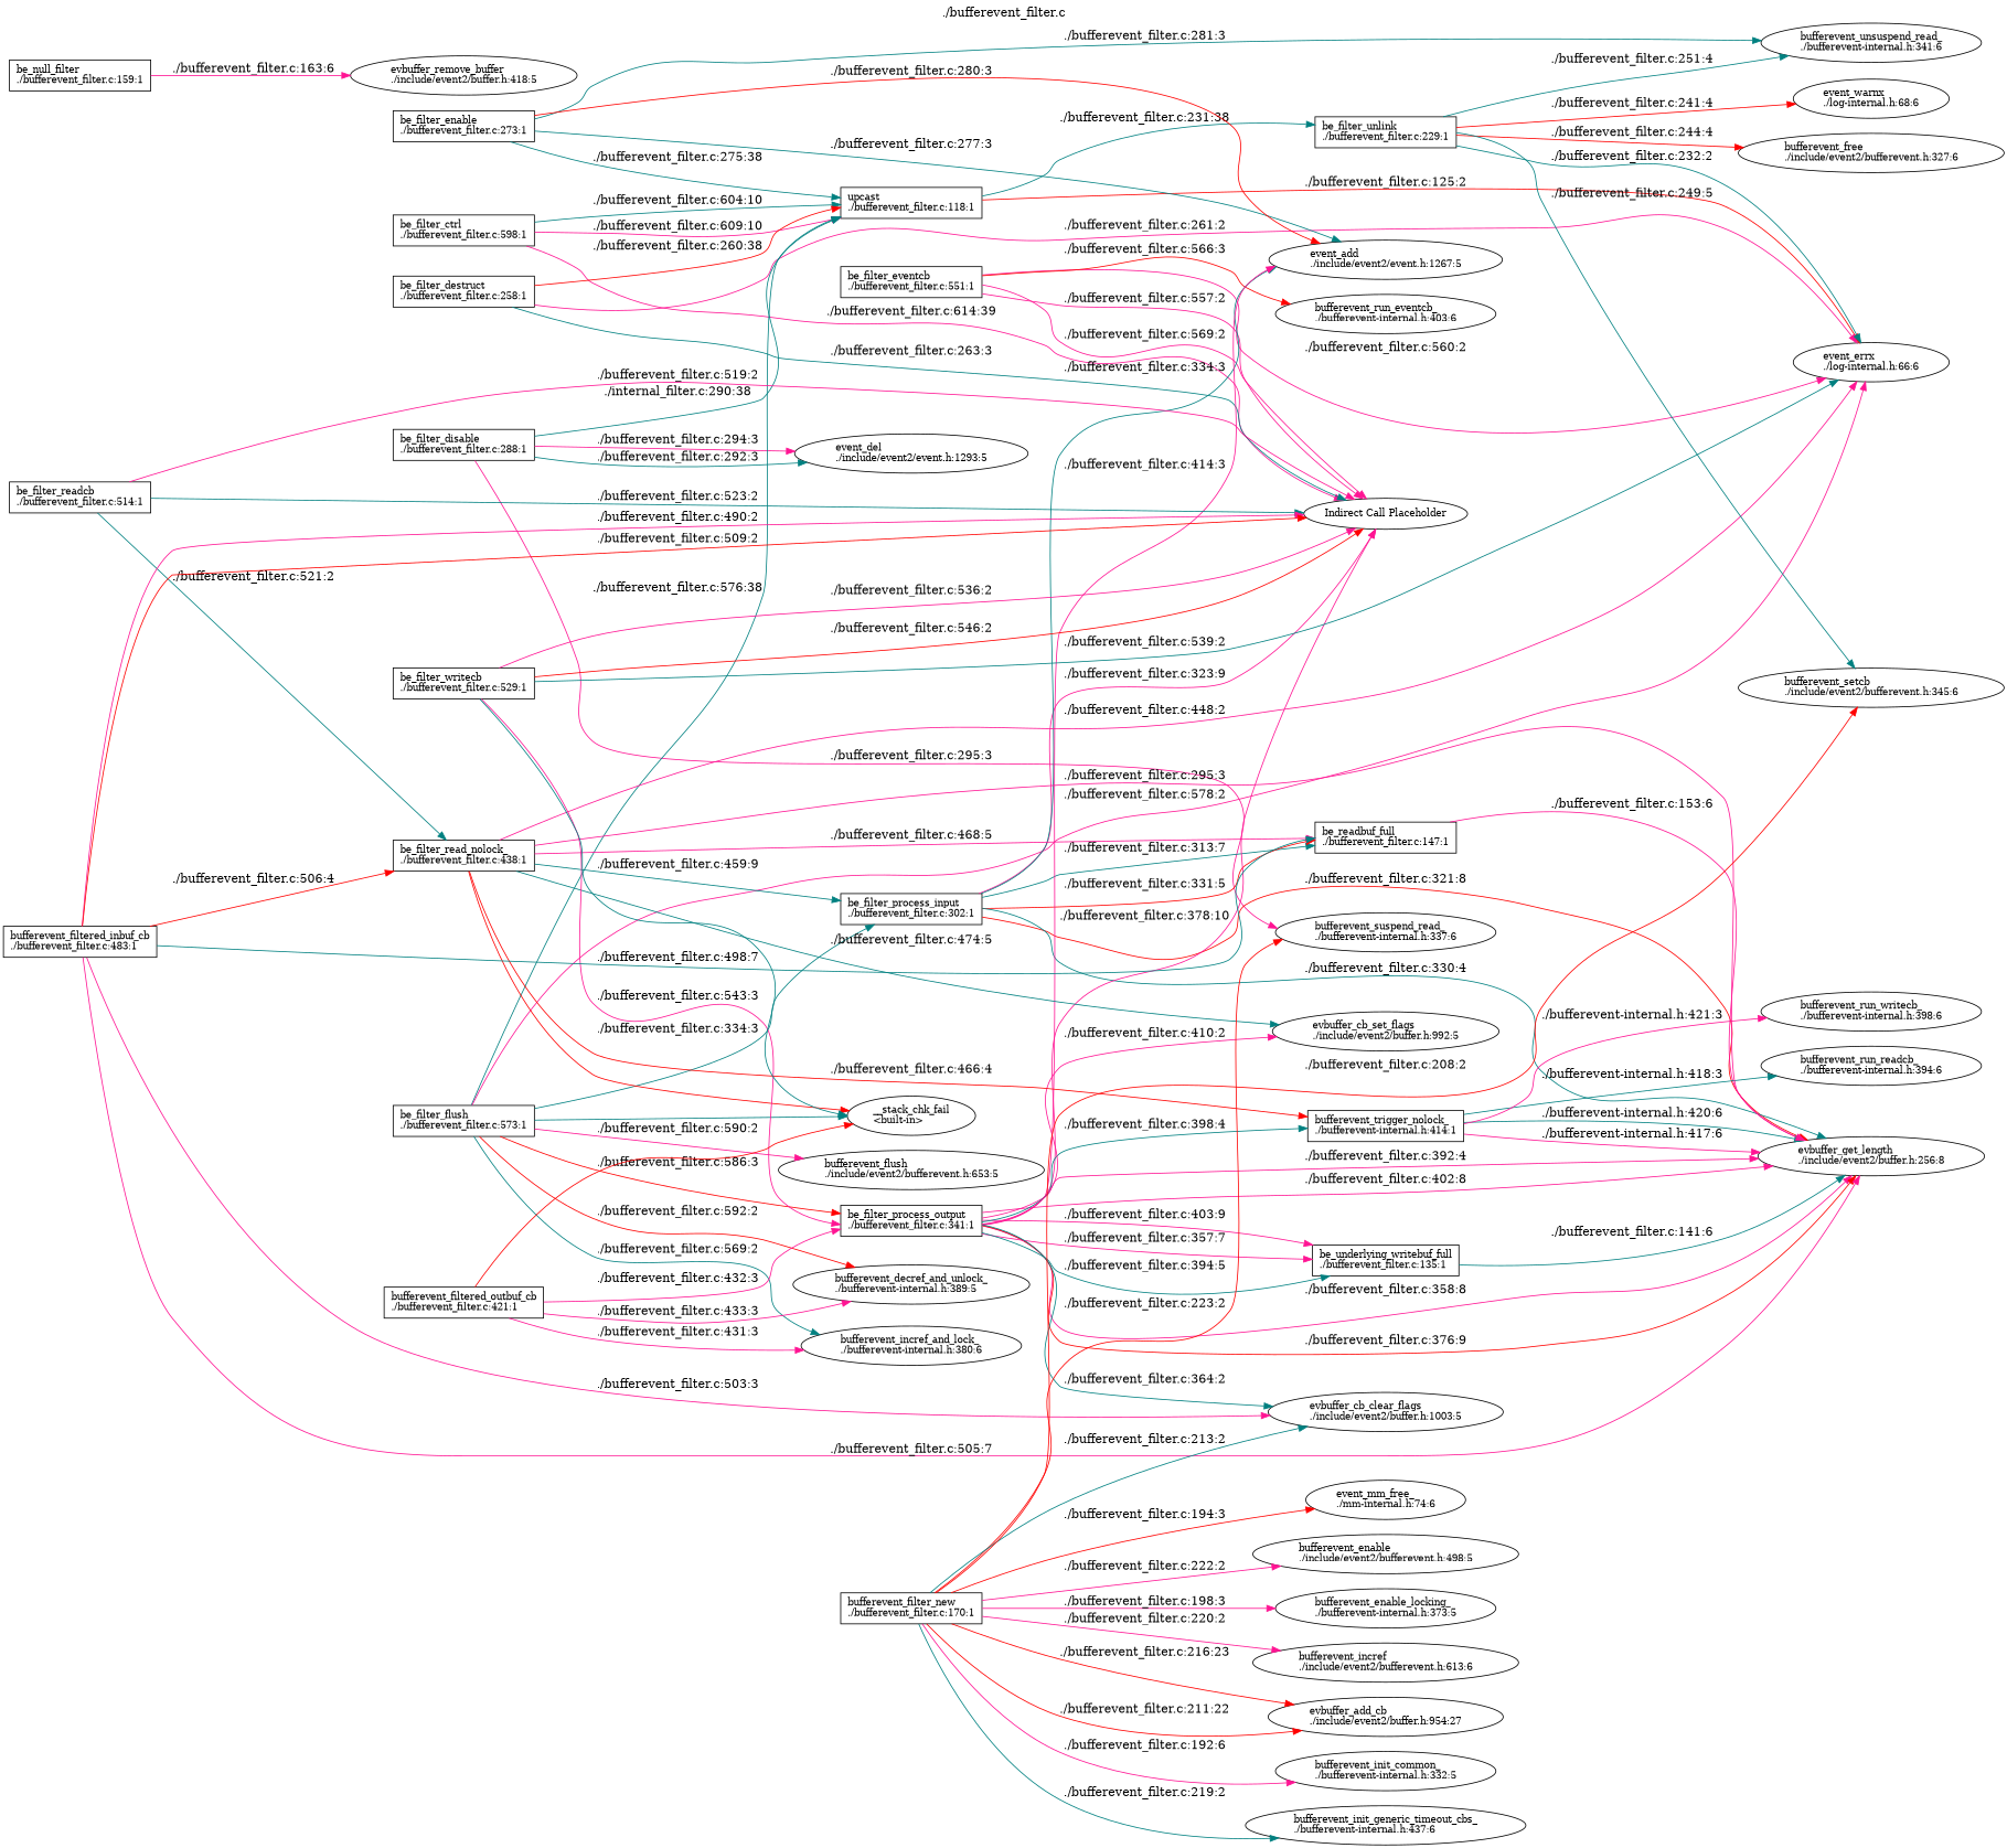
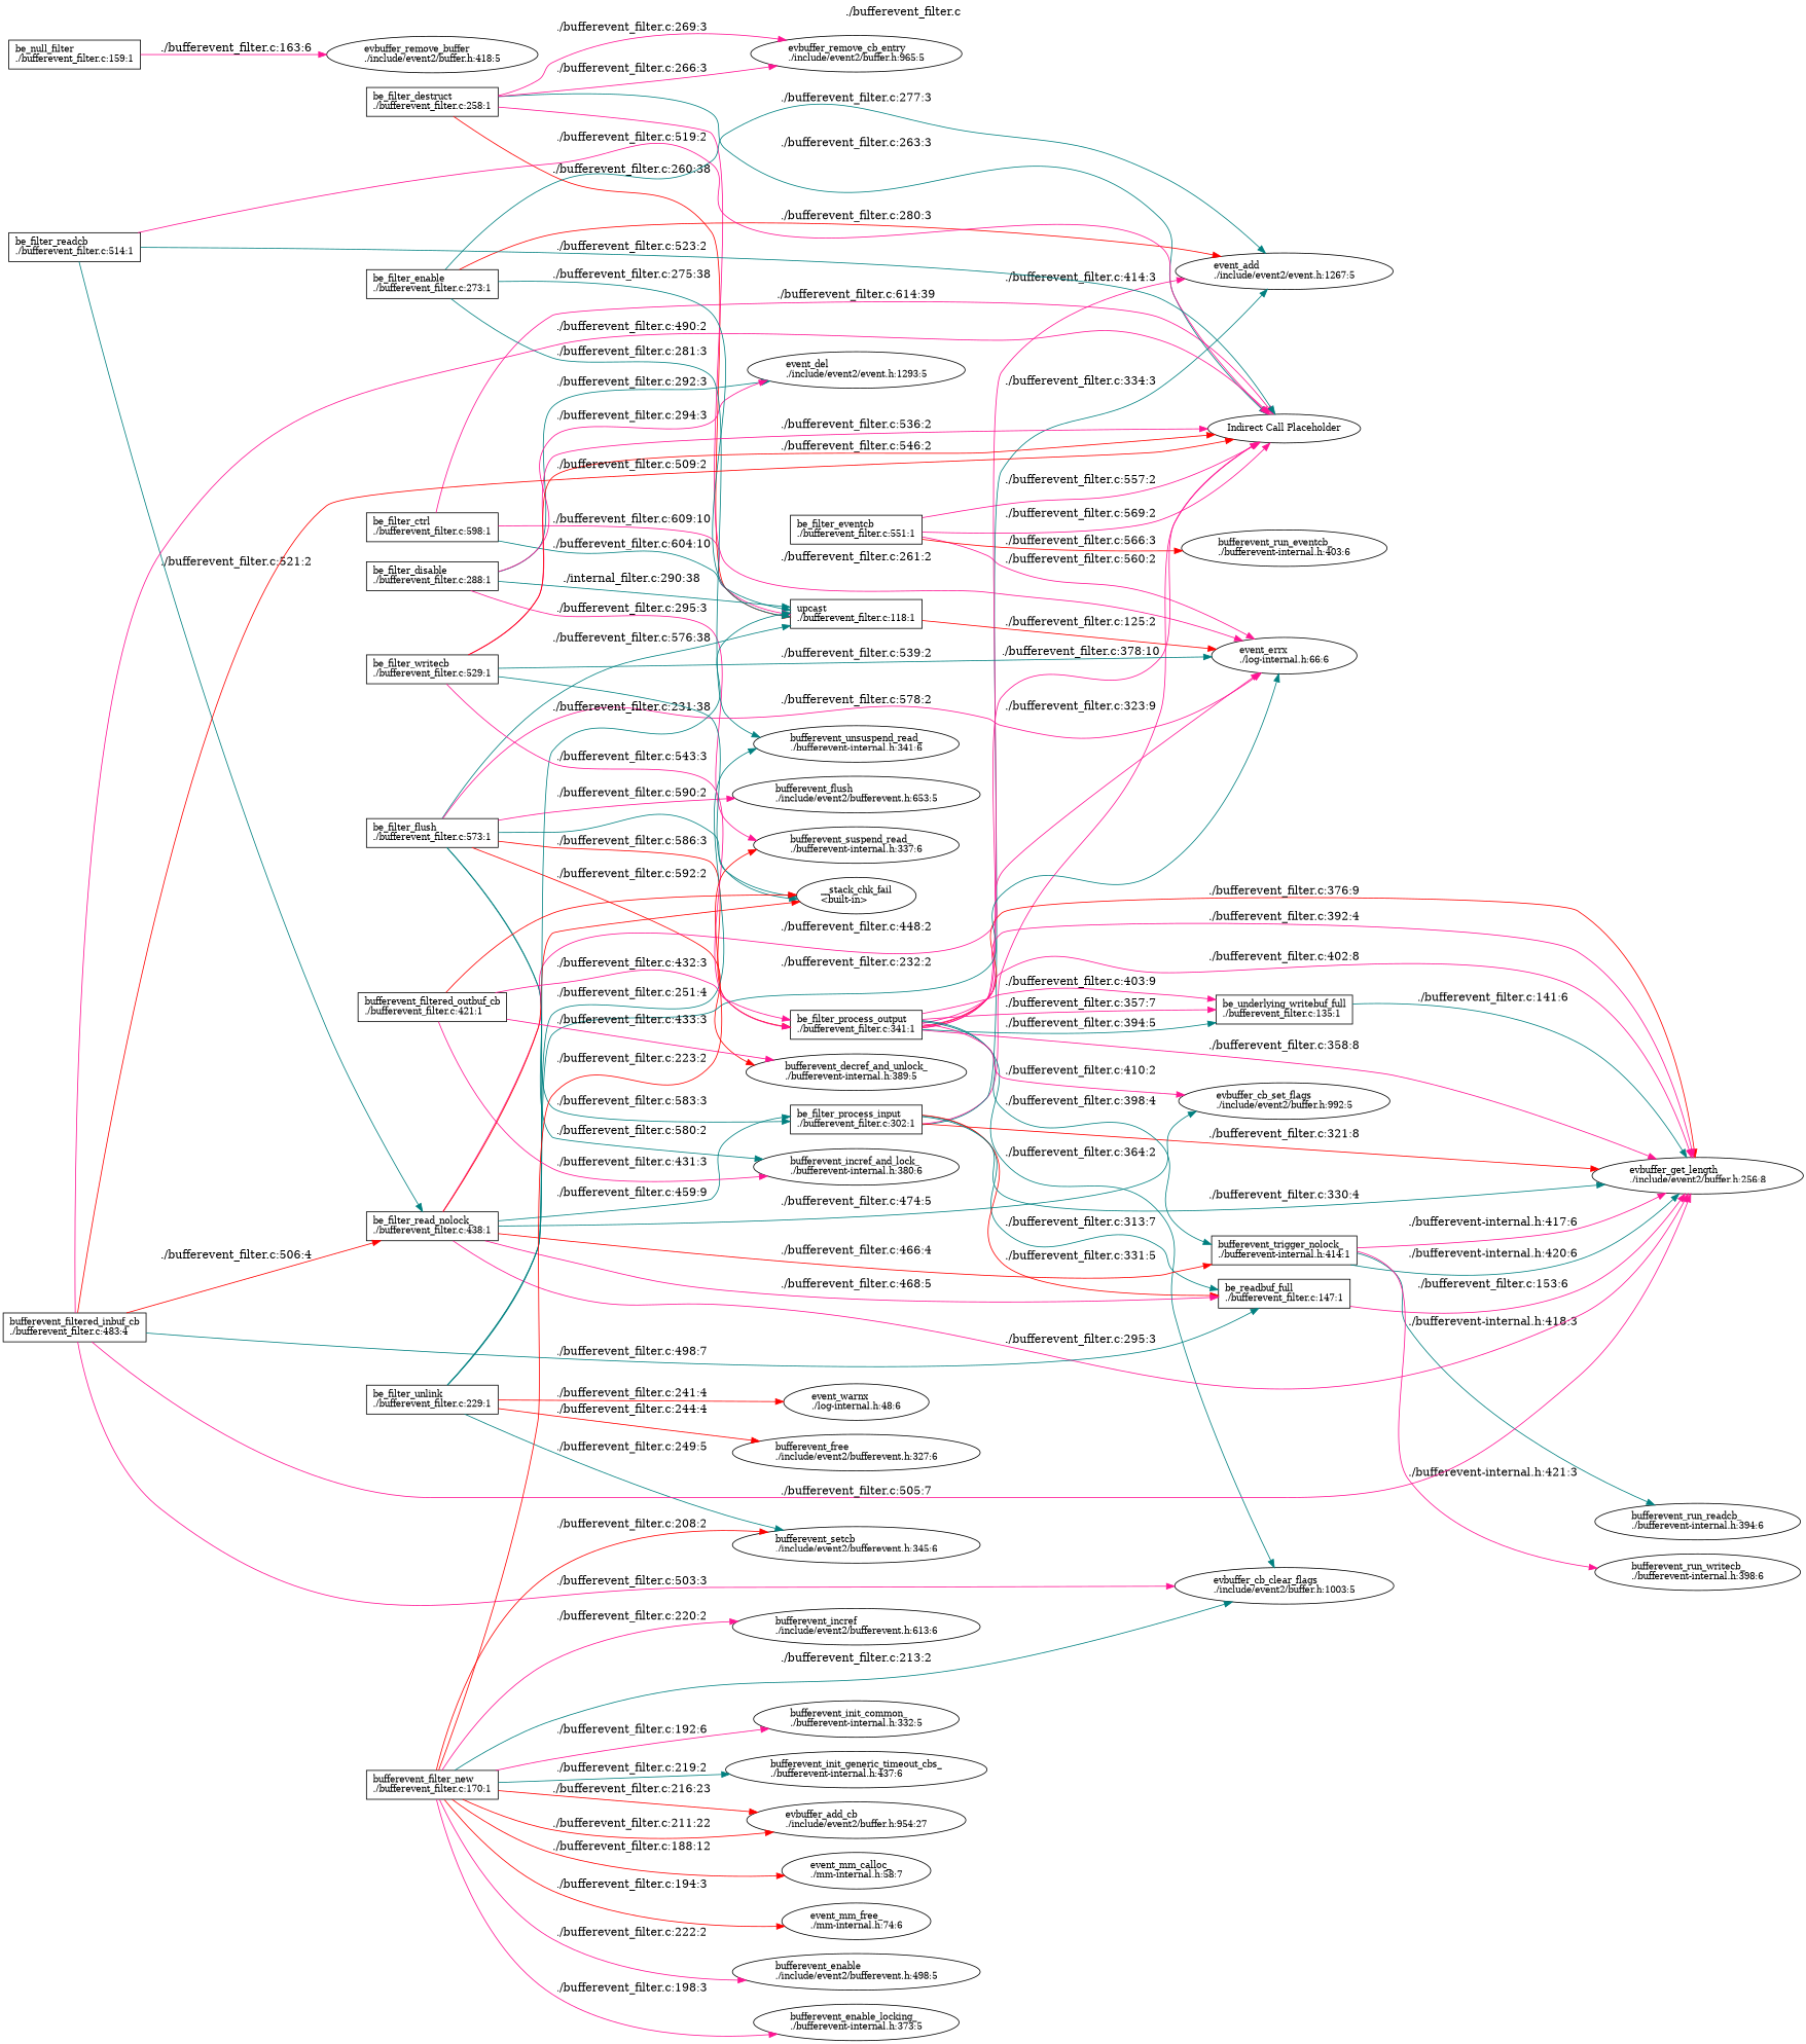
  digraph {
    label="./bufferevent_filter.c"
    labelloc=top
    rankdir=LR
    node [fillcolor=white fontsize=11 shape=ellipse style=filled]
    edge [arrowhead=normal color=deeppink fontcolor="#000000"]
    n1 [label="be_filter_ctrl\l./bufferevent_filter.c:598:1\l" shape=box]
    n2 [label="upcast\l./bufferevent_filter.c:118:1\l" shape=box]
    n3 [label="Indirect Call Placeholder\l"]
    n4 [label="event_errx\l./log-internal.h:66:6\l"]
    n5 [label="be_filter_destruct\l./bufferevent_filter.c:258:1\l" shape=box]
+   n6 [label="evbuffer_remove_cb_entry\l./include/event2/buffer.h:965:5\l"]
    n7 [label="be_filter_disable\l./bufferevent_filter.c:288:1\l" shape=box]
    n8 [label="bufferevent_suspend_read_\l./bufferevent-internal.h:337:6\l"]
    n9 [label="event_del\l./include/event2/event.h:1293:5\l"]
    n10 [label="be_filter_enable\l./bufferevent_filter.c:273:1\l" shape=box]
    n11 [label="bufferevent_unsuspend_read_\l./bufferevent-internal.h:341:6\l"]
    n12 [label="event_add\l./include/event2/event.h:1267:5\l"]
    n13 [label="be_filter_eventcb\l./bufferevent_filter.c:551:1\l" shape=box]
    n14 [label="bufferevent_run_eventcb_\l./bufferevent-internal.h:403:6\l"]
    n15 [label="be_filter_flush\l./bufferevent_filter.c:573:1\l" shape=box]
    n16 [label="be_filter_process_input\l./bufferevent_filter.c:302:1\l" shape=box]
    n17 [label="be_filter_process_output\l./bufferevent_filter.c:341:1\l" shape=box]
    n18 [label="__stack_chk_fail\l<built-in>\l"]
    n19 [label="bufferevent_decref_and_unlock_\l./bufferevent-internal.h:389:5\l"]
    n20 [label="bufferevent_flush\l./include/event2/bufferevent.h:653:5\l"]
    n21 [label="bufferevent_incref_and_lock_\l./bufferevent-internal.h:380:6\l"]
    n22 [label="be_readbuf_full\l./bufferevent_filter.c:147:1\l" shape=box]
    n23 [label="evbuffer_get_length\l./include/event2/buffer.h:256:8\l"]
    n24 [label="be_underlying_writebuf_full\l./bufferevent_filter.c:135:1\l" shape=box]
    n25 [label="bufferevent_trigger_nolock_\l./bufferevent-internal.h:414:1\l" shape=box]
    n26 [label="evbuffer_cb_clear_flags\l./include/event2/buffer.h:1003:5\l"]
    n27 [label="evbuffer_cb_set_flags\l./include/event2/buffer.h:992:5\l"]
    n28 [label="bufferevent_run_readcb_\l./bufferevent-internal.h:394:6\l"]
    n29 [label="bufferevent_run_writecb_\l./bufferevent-internal.h:398:6\l"]
    n30 [label="be_filter_read_nolock_\l./bufferevent_filter.c:438:1\l" shape=box]
    n31 [label="be_filter_readcb\l./bufferevent_filter.c:514:1\l" shape=box]
    n32 [label="be_filter_unlink\l./bufferevent_filter.c:229:1\l" shape=box]
    n33 [label="bufferevent_free\l./include/event2/bufferevent.h:327:6\l"]
    n34 [label="bufferevent_setcb\l./include/event2/bufferevent.h:345:6\l"]
-   n35 [label="event_warnx\l./log-internal.h:68:6\l"]
+   n35 [label="event_warnx\l./log-internal.h:48:6\l"]
    n36 [label="be_filter_writecb\l./bufferevent_filter.c:529:1\l" shape=box]
    n37 [label="be_null_filter\l./bufferevent_filter.c:159:1\l" shape=box]
    n38 [label="evbuffer_remove_buffer\l./include/event2/buffer.h:418:5\l"]
-   n39 [label="bufferevent_filtered_inbuf_cb\l./bufferevent_filter.c:483:1\l" shape=box]
+   n39 [label="bufferevent_filtered_inbuf_cb\l./bufferevent_filter.c:483:4\l" shape=box]
    n40 [label="bufferevent_filtered_outbuf_cb\l./bufferevent_filter.c:421:1\l" shape=box]
    n41 [label="bufferevent_enable\l./include/event2/bufferevent.h:498:5\l"]
    n42 [label="bufferevent_enable_locking_\l./bufferevent-internal.h:373:5\l"]
    n43 [label="bufferevent_filter_new\l./bufferevent_filter.c:170:1\l" shape=box]
    n44 [label="bufferevent_incref\l./include/event2/bufferevent.h:613:6\l"]
    n45 [label="bufferevent_init_common_\l./bufferevent-internal.h:332:5\l"]
    n46 [label="bufferevent_init_generic_timeout_cbs_\l./bufferevent-internal.h:437:6\l"]
    n47 [label="evbuffer_add_cb\l./include/event2/buffer.h:954:27\l"]
+   n48 [label="event_mm_calloc_\l./mm-internal.h:58:7\l"]
    n49 [label="event_mm_free_\l./mm-internal.h:74:6\l"]
    n1 -> n2 [color=teal label="./bufferevent_filter.c:604:10"]
    n1 -> n2 [label="./bufferevent_filter.c:609:10"]
    n1 -> n3 [label="./bufferevent_filter.c:614:39"]
    n2 -> n4 [color=red label="./bufferevent_filter.c:125:2"]
    n5 -> n2 [color=red label="./bufferevent_filter.c:260:38"]
    n5 -> n3 [color=teal label="./bufferevent_filter.c:263:3"]
    n5 -> n4 [label="./bufferevent_filter.c:261:2"]
+   n5 -> n6 [label="./bufferevent_filter.c:266:3"]
+   n5 -> n6 [label="./bufferevent_filter.c:269:3"]
    n7 -> n2 [color=teal label="./internal_filter.c:290:38"]
    n7 -> n8 [label="./bufferevent_filter.c:295:3"]
    n7 -> n9 [color=teal label="./bufferevent_filter.c:292:3"]
    n7 -> n9 [label="./bufferevent_filter.c:294:3"]
    n10 -> n2 [color=teal label="./bufferevent_filter.c:275:38"]
    n10 -> n11 [color=teal label="./bufferevent_filter.c:281:3"]
    n10 -> n12 [color=teal label="./bufferevent_filter.c:277:3"]
    n10 -> n12 [color=red label="./bufferevent_filter.c:280:3"]
    n13 -> n3 [label="./bufferevent_filter.c:557:2"]
    n13 -> n3 [label="./bufferevent_filter.c:569:2"]
    n13 -> n4 [label="./bufferevent_filter.c:560:2"]
    n13 -> n14 [color=red label="./bufferevent_filter.c:566:3"]
    n15 -> n2 [color=teal label="./bufferevent_filter.c:576:38"]
    n15 -> n4 [label="./bufferevent_filter.c:578:2"]
-   n15 -> n16 [color=teal label="./bufferevent_filter.c:334:3"]
+   n15 -> n16 [color=teal label="./bufferevent_filter.c:583:3"]
    n15 -> n17 [color=red label="./bufferevent_filter.c:586:3"]
    n15 -> n18 [color=teal fontcolor=""]
    n15 -> n19 [color=red label="./bufferevent_filter.c:592:2"]
    n15 -> n20 [label="./bufferevent_filter.c:590:2"]
-   n15 -> n21 [color=teal label="./bufferevent_filter.c:569:2"]
+   n15 -> n21 [color=teal label="./bufferevent_filter.c:580:2"]
    n16 -> n3 [label="./bufferevent_filter.c:323:9"]
    n16 -> n12 [color=teal label="./bufferevent_filter.c:334:3"]
    n16 -> n22 [color=teal label="./bufferevent_filter.c:313:7"]
    n16 -> n22 [color=red label="./bufferevent_filter.c:331:5"]
    n16 -> n23 [color=red label="./bufferevent_filter.c:321:8"]
    n16 -> n23 [color=teal label="./bufferevent_filter.c:330:4"]
    n17 -> n3 [label="./bufferevent_filter.c:378:10"]
    n17 -> n12 [label="./bufferevent_filter.c:414:3"]
    n17 -> n23 [label="./bufferevent_filter.c:358:8"]
    n17 -> n23 [color=red label="./bufferevent_filter.c:376:9"]
    n17 -> n23 [label="./bufferevent_filter.c:392:4"]
    n17 -> n23 [label="./bufferevent_filter.c:402:8"]
    n17 -> n24 [label="./bufferevent_filter.c:357:7"]
    n17 -> n24 [color=teal label="./bufferevent_filter.c:394:5"]
    n17 -> n24 [label="./bufferevent_filter.c:403:9"]
    n17 -> n25 [color=teal label="./bufferevent_filter.c:398:4"]
    n17 -> n26 [color=teal label="./bufferevent_filter.c:364:2"]
    n17 -> n27 [label="./bufferevent_filter.c:410:2"]
    n22 -> n23 [label="./bufferevent_filter.c:153:6"]
    n24 -> n23 [color=teal label="./bufferevent_filter.c:141:6"]
    n25 -> n23 [label="./bufferevent-internal.h:417:6"]
    n25 -> n23 [color=teal label="./bufferevent-internal.h:420:6"]
    n25 -> n28 [color=teal label="./bufferevent-internal.h:418:3"]
    n25 -> n29 [label="./bufferevent-internal.h:421:3"]
    n30 -> n4 [label="./bufferevent_filter.c:448:2"]
    n30 -> n16 [color=teal label="./bufferevent_filter.c:459:9"]
    n30 -> n18 [color=red fontcolor=""]
    n30 -> n22 [label="./bufferevent_filter.c:468:5"]
    n30 -> n23 [label="./bufferevent_filter.c:295:3"]
    n30 -> n25 [color=red label="./bufferevent_filter.c:466:4"]
    n30 -> n27 [color=teal label="./bufferevent_filter.c:474:5"]
    n31 -> n3 [label="./bufferevent_filter.c:519:2"]
    n31 -> n3 [color=teal label="./bufferevent_filter.c:523:2"]
    n31 -> n30 [color=teal label="./bufferevent_filter.c:521:2"]
-   n2 -> n32 [color=teal label="./bufferevent_filter.c:231:38"]
+   n32 -> n2 [color=teal label="./bufferevent_filter.c:231:38"]
    n32 -> n4 [color=teal label="./bufferevent_filter.c:232:2"]
    n32 -> n11 [color=teal label="./bufferevent_filter.c:251:4"]
    n32 -> n33 [color=red label="./bufferevent_filter.c:244:4"]
    n32 -> n34 [color=teal label="./bufferevent_filter.c:249:5"]
    n32 -> n35 [color=red label="./bufferevent_filter.c:241:4"]
    n36 -> n3 [label="./bufferevent_filter.c:536:2"]
    n36 -> n3 [color=red label="./bufferevent_filter.c:546:2"]
    n36 -> n4 [color=teal label="./bufferevent_filter.c:539:2"]
    n36 -> n17 [label="./bufferevent_filter.c:543:3"]
    n36 -> n18 [color=teal fontcolor=""]
    n37 -> n38 [label="./bufferevent_filter.c:163:6"]
    n39 -> n3 [label="./bufferevent_filter.c:490:2"]
    n39 -> n3 [color=red label="./bufferevent_filter.c:509:2"]
    n39 -> n22 [color=teal label="./bufferevent_filter.c:498:7"]
    n39 -> n23 [label="./bufferevent_filter.c:505:7"]
    n39 -> n26 [label="./bufferevent_filter.c:503:3"]
    n39 -> n30 [color=red label="./bufferevent_filter.c:506:4"]
    n40 -> n17 [label="./bufferevent_filter.c:432:3"]
    n40 -> n18 [color=red fontcolor=""]
    n40 -> n19 [label="./bufferevent_filter.c:433:3"]
    n40 -> n21 [label="./bufferevent_filter.c:431:3"]
    n43 -> n8 [color=red label="./bufferevent_filter.c:223:2"]
    n43 -> n26 [color=teal label="./bufferevent_filter.c:213:2"]
    n43 -> n34 [color=red label="./bufferevent_filter.c:208:2"]
    n43 -> n41 [label="./bufferevent_filter.c:222:2"]
    n43 -> n42 [label="./bufferevent_filter.c:198:3"]
    n43 -> n44 [label="./bufferevent_filter.c:220:2"]
    n43 -> n45 [label="./bufferevent_filter.c:192:6"]
    n43 -> n46 [color=teal label="./bufferevent_filter.c:219:2"]
    n43 -> n47 [color=red label="./bufferevent_filter.c:211:22"]
    n43 -> n47 [color=red label="./bufferevent_filter.c:216:23"]
+   n43 -> n48 [color=red label="./bufferevent_filter.c:188:12"]
    n43 -> n49 [color=red label="./bufferevent_filter.c:194:3"]
  }
